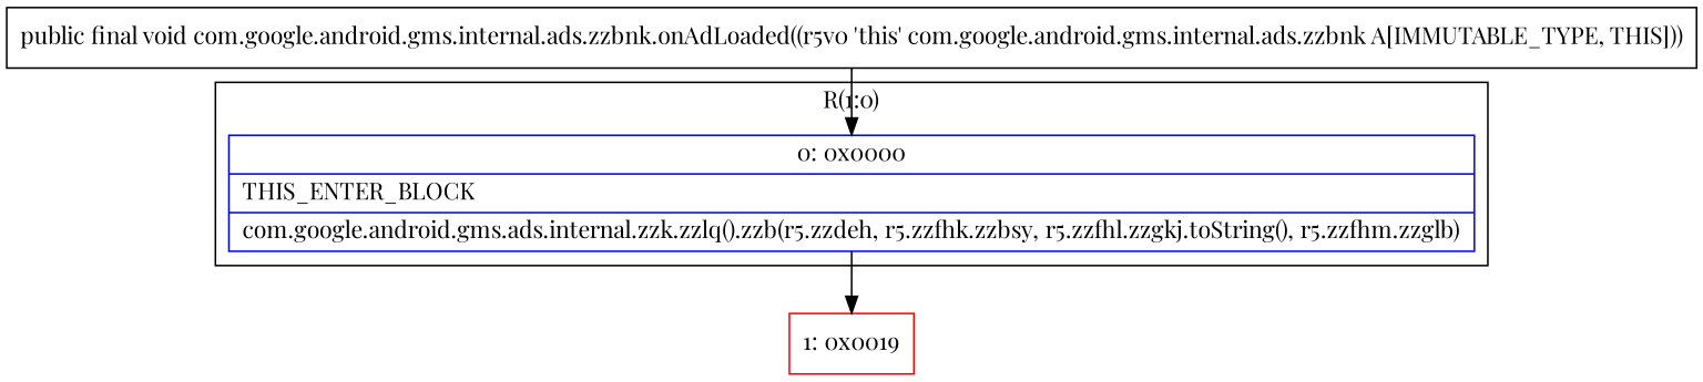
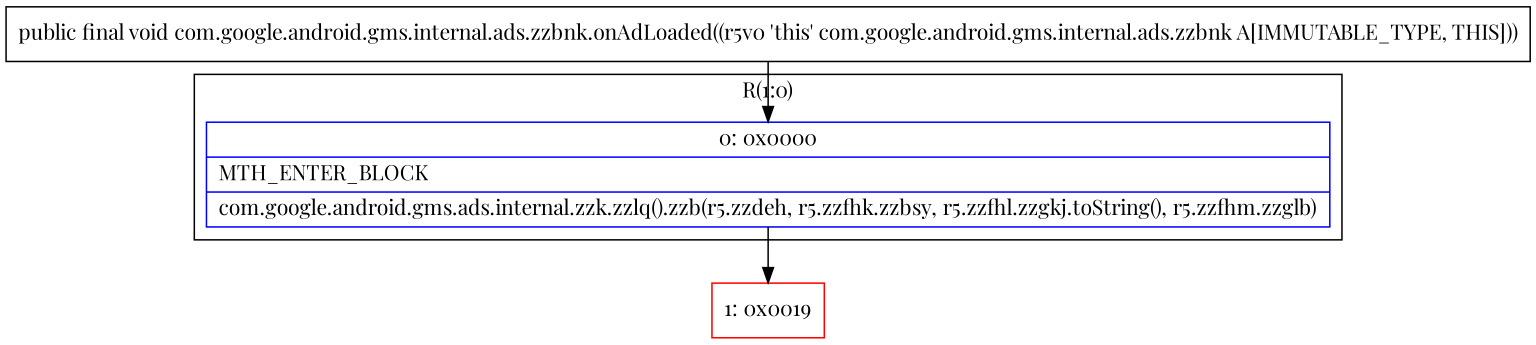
  digraph {
    fontname="Playfair Display"
    node [shape=record fontname="Playfair Display"]
    edge [fontname="Playfair Display"]
-   n1 [color=blue label="{0\:\ 0x0000|THIS_ENTER_BLOCK\l|com.google.android.gms.ads.internal.zzk.zzlq().zzb(r5.zzdeh, r5.zzfhk.zzbsy, r5.zzfhl.zzgkj.toString(), r5.zzfhm.zzglb)\l}"]
+   n1 [color=blue label="{0\:\ 0x0000|MTH_ENTER_BLOCK\l|com.google.android.gms.ads.internal.zzk.zzlq().zzb(r5.zzdeh, r5.zzfhk.zzbsy, r5.zzfhl.zzgkj.toString(), r5.zzfhm.zzglb)\l}"]
    n2 [color=red label="{1\:\ 0x0019}"]
    n3 [label="{public final void com.google.android.gms.internal.ads.zzbnk.onAdLoaded((r5v0 'this' com.google.android.gms.internal.ads.zzbnk A[IMMUTABLE_TYPE, THIS])) }"]
    subgraph cluster_1 {
      label="R(1:0)"
      n1
    }
    n1 -> n2
    n3 -> n1
  }
